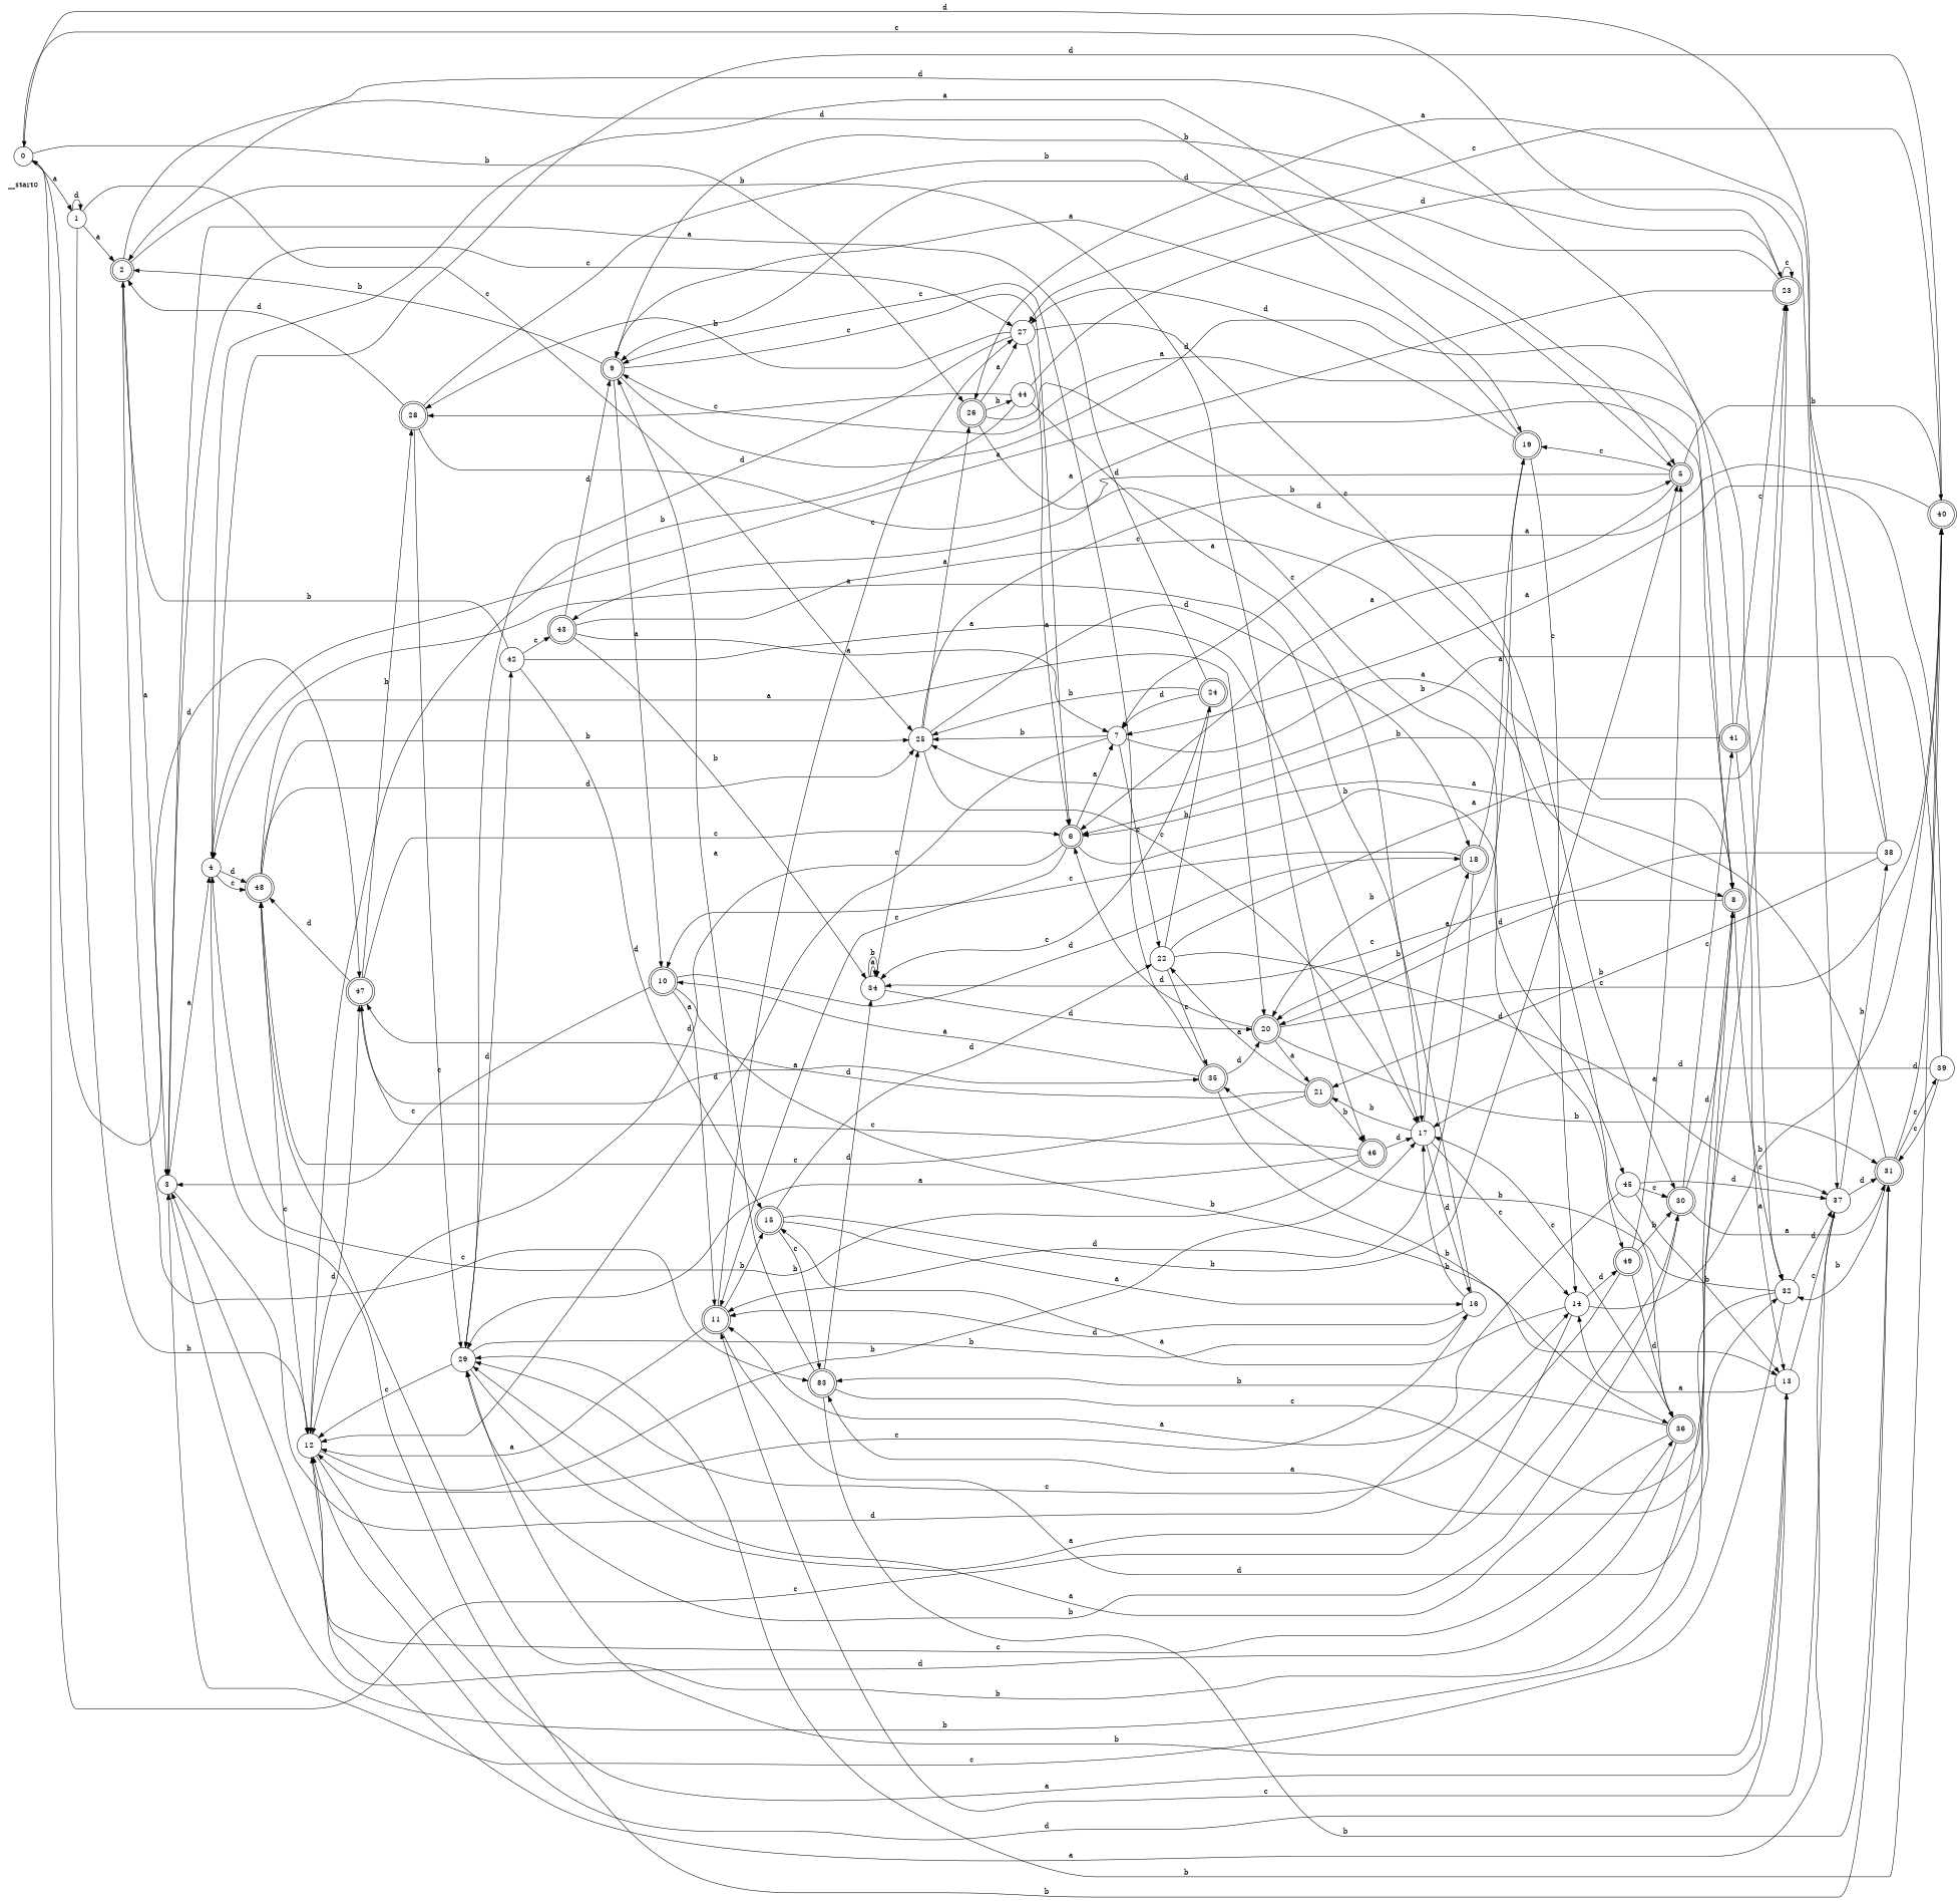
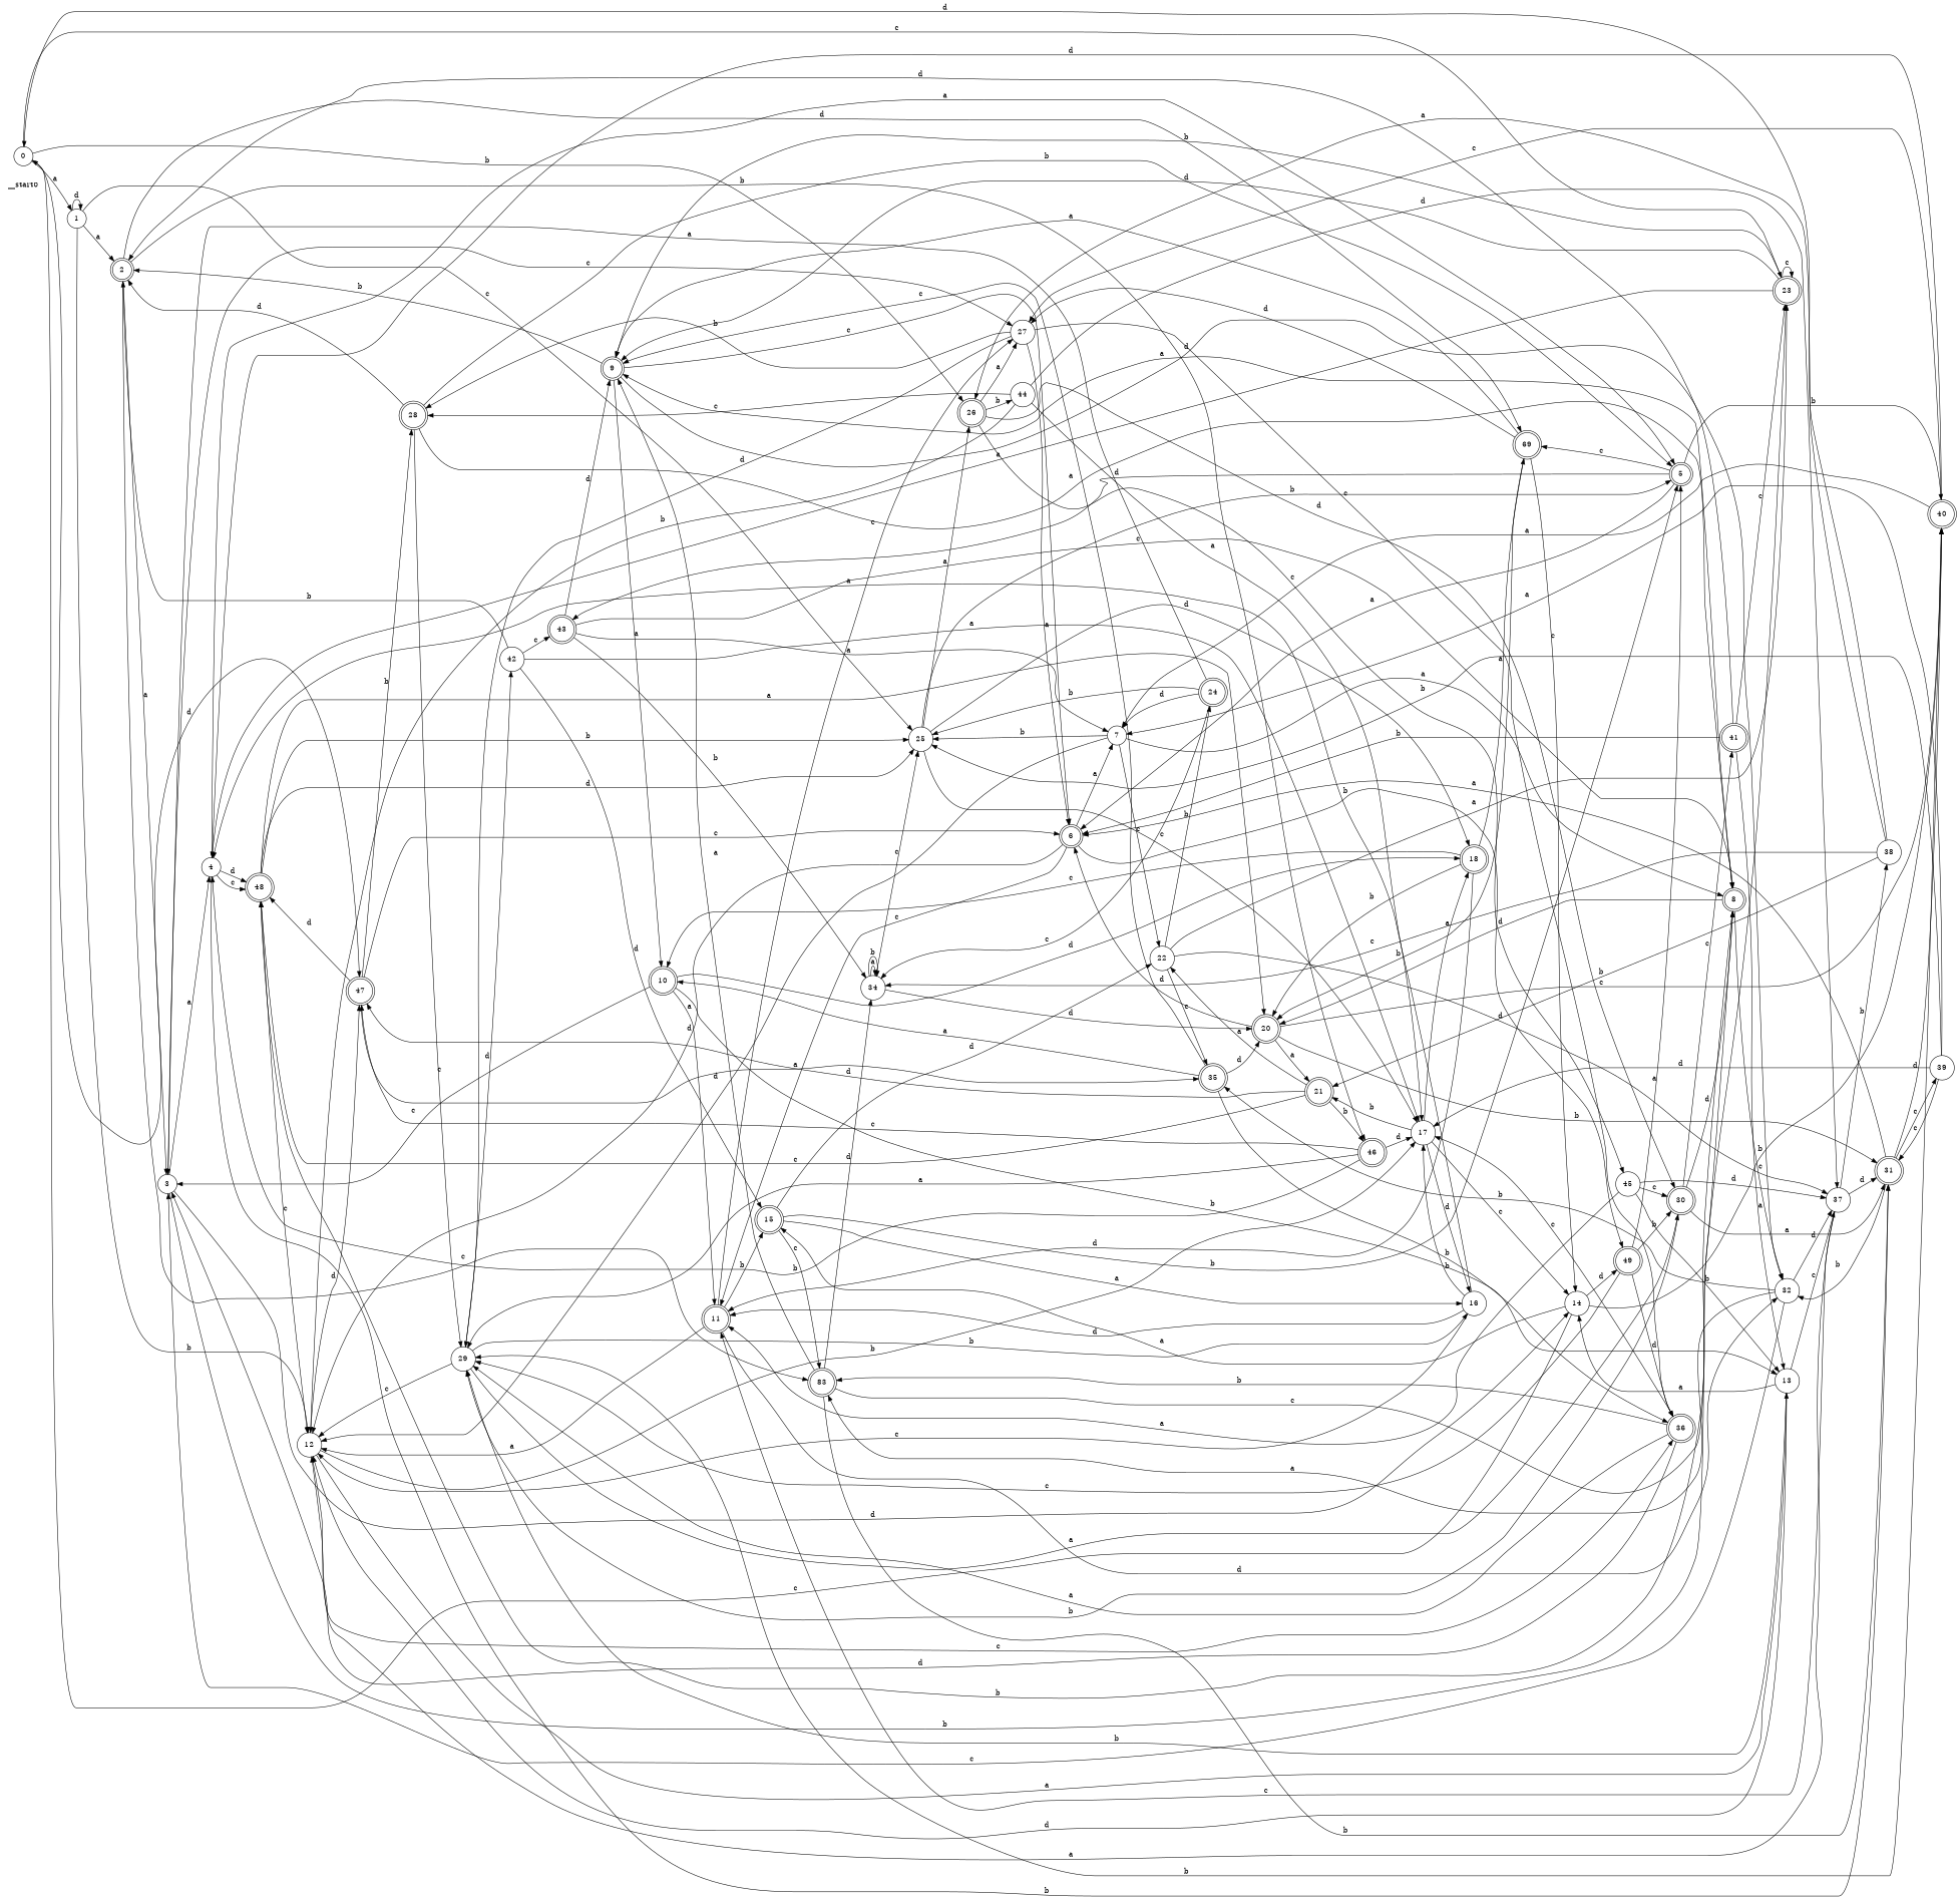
  digraph {
    rankdir=LR
    node [shape=doublecircle color=black fillcolor=white style="rounded,filled"]
    __start0 [shape=none color="" fillcolor="" style=""]
    n2 [label=0 shape=circle style=filled]
    n3 [label=1 shape=circle style=filled]
    n4 [label=23]
    n5 [label=26]
    n6 [label=47]
    n7 [label=2]
    n8 [label=12 shape=circle style=filled]
    n9 [label=25 shape=circle style=filled]
    n10 [label=4 shape=circle style=filled]
    n11 [label=9]
    n12 [label=27 shape=circle style=filled]
    n13 [label=30]
    n14 [label=44 shape=circle style=filled]
    n15 [label=45 shape=circle style=filled]
    n16 [label=48]
    n17 [label=6]
    n18 [label=35]
    n19 [label=28]
    n20 [label=3 shape=circle style=filled]
-   n21 [label=19]
+   n21 [label=69]
    n22 [label=83]
    n23 [label=46]
    n24 [label=13 shape=circle style=filled]
    n25 [label=17 shape=circle style=filled]
    n26 [label=36]
    n27 [label=5]
    n28 [label=18]
    n29 [label=8]
    n30 [label=14 shape=circle style=filled]
    n31 [label=20]
    n32 [label=31]
    n33 [label=34 shape=circle style=filled]
    n34 [label=29 shape=circle]
    n35 [label=32 shape=circle style=filled]
    n36 [label=40]
    n37 [label=49]
    n38 [label=15]
    n39 [label=43]
    n40 [label=39 shape=circle style=filled]
    n41 [label=7 shape=circle style=filled]
    n42 [label=11]
    n43 [label=22 shape=circle style=filled]
    n44 [label=37 shape=circle style=filled]
    n45 [label=24]
    n46 [label=10]
    n47 [label=21]
    n48 [label=16 shape=circle style=filled]
    n49 [label=42 shape=circle style=filled]
    n50 [label=38 shape=circle style=filled]
    n51 [label=41]
    n2 -> n3 [label=a]
    n2 -> n4 [label=c]
    n2 -> n5 [label=b]
    n2 -> n6 [label=d]
    n3 -> n3 [label=d]
    n3 -> n7 [label=a]
    n3 -> n8 [label=b]
    n3 -> n9 [label=c]
    n4 -> n4 [label=c]
    n4 -> n10 [label=a]
    n4 -> n11 [label=b]
    n4 -> n11 [label=d]
    n5 -> n12 [label=a]
    n5 -> n13 [label=d]
    n5 -> n14 [label=b]
    n5 -> n15 [label=c]
    n6 -> n16 [label=d]
    n6 -> n17 [label=c]
    n6 -> n18 [label=a]
    n6 -> n19 [label=b]
    n7 -> n20 [label=a]
    n7 -> n21 [label=d]
    n7 -> n22 [label=c]
    n7 -> n23 [label=b]
    n8 -> n6 [label=d]
    n8 -> n24 [label=a]
    n8 -> n25 [label=b]
    n8 -> n26 [label=c]
    n9 -> n5 [label=a]
    n9 -> n25 [label=c]
    n9 -> n27 [label=b]
    n9 -> n28 [label=d]
    n10 -> n16 [label=c]
    n10 -> n16 [label=d]
    n10 -> n27 [label=a]
    n10 -> n32 [label=b]
    n11 -> n7 [label=b]
    n11 -> n17 [label=c]
    n11 -> n35 [label=d]
    n11 -> n46 [label=a]
    n12 -> n17 [label=a]
    n12 -> n19 [label=b]
    n12 -> n26 [label=c]
    n12 -> n34 [label=d]
    n13 -> n29 [label=d]
    n13 -> n32 [label=a]
    n13 -> n34 [label=b]
    n13 -> n51 [label=c]
    n14 -> n8 [label=b]
    n14 -> n19 [label=c]
    n14 -> n25 [label=a]
    n14 -> n44 [label=d]
    n15 -> n13 [label=c]
    n15 -> n24 [label=b]
    n15 -> n42 [label=a]
    n15 -> n44 [label=d]
    n16 -> n8 [label=c]
    n16 -> n9 [label=b]
    n16 -> n9 [label=d]
    n16 -> n31 [label=a]
    n17 -> n8 [label=d]
    n17 -> n37 [label=b]
    n17 -> n41 [label=a]
    n17 -> n42 [label=c]
    n18 -> n11 [label=c]
    n18 -> n26 [label=b]
    n18 -> n31 [label=d]
    n18 -> n46 [label=a]
    n19 -> n7 [label=d]
    n19 -> n27 [label=b]
    n19 -> n29 [label=a]
    n19 -> n34 [label=c]
    n20 -> n10 [label=a]
    n20 -> n12 [label=c]
    n20 -> n29 [label=b]
    n20 -> n30 [label=d]
    n21 -> n11 [label=a]
    n21 -> n12 [label=d]
    n21 -> n30 [label=c]
    n21 -> n31 [label=b]
    n22 -> n4 [label=c]
    n22 -> n11 [label=a]
    n22 -> n32 [label=b]
    n22 -> n33 [label=d]
    n23 -> n6 [label=c]
    n23 -> n10 [label=b]
    n23 -> n25 [label=d]
    n23 -> n34 [label=a]
    n24 -> n8 [label=d]
    n24 -> n30 [label=a]
    n24 -> n34 [label=b]
    n24 -> n44 [label=c]
    n25 -> n28 [label=a]
    n25 -> n30 [label=c]
    n25 -> n47 [label=b]
    n25 -> n48 [label=d]
    n26 -> n20 [label=d]
    n26 -> n22 [label=b]
    n26 -> n25 [label=c]
    n26 -> n34 [label=a]
    n27 -> n17 [label=a]
    n27 -> n21 [label=c]
    n27 -> n36 [label=b]
    n27 -> n39 [label=d]
    n28 -> n21 [label=a]
    n28 -> n31 [label=b]
    n28 -> n42 [label=d]
    n28 -> n46 [label=c]
    n29 -> n11 [label=a]
    n29 -> n16 [label=b]
    n29 -> n31 [label=d]
    n29 -> n35 [label=c]
    n30 -> n2 [label=c]
    n30 -> n36 [label=b]
    n30 -> n37 [label=d]
    n30 -> n38 [label=a]
    n31 -> n17 [label=d]
    n31 -> n32 [label=b]
    n31 -> n36 [label=c]
    n31 -> n47 [label=a]
    n32 -> n17 [label=a]
    n32 -> n35 [label=b]
    n32 -> n36 [label=d]
    n32 -> n40 [label=c]
    n33 -> n9 [label=c]
    n33 -> n31 [label=d]
    n33 -> n33 [label=a]
    n33 -> n33 [label=b]
    n34 -> n8 [label=c]
    n34 -> n13 [label=a]
    n34 -> n48 [label=b]
    n34 -> n49 [label=d]
    n35 -> n18 [label=b]
    n35 -> n20 [label=c]
    n35 -> n22 [label=a]
    n35 -> n44 [label=d]
    n36 -> n10 [label=d]
    n36 -> n12 [label=c]
    n36 -> n34 [label=b]
    n36 -> n41 [label=a]
    n37 -> n13 [label=b]
    n37 -> n26 [label=d]
    n37 -> n27 [label=a]
    n37 -> n34 [label=c]
    n38 -> n22 [label=c]
    n38 -> n27 [label=b]
    n38 -> n43 [label=d]
    n38 -> n48 [label=a]
    n39 -> n11 [label=d]
    n39 -> n29 [label=c]
    n39 -> n33 [label=b]
    n39 -> n41 [label=a]
    n40 -> n9 [label=b]
    n40 -> n25 [label=d]
    n40 -> n32 [label=c]
    n40 -> n41 [label=a]
    n41 -> n8 [label=d]
    n41 -> n9 [label=b]
    n41 -> n29 [label=a]
    n41 -> n43 [label=c]
    n42 -> n8 [label=a]
    n42 -> n12 [label=c]
    n42 -> n35 [label=d]
    n42 -> n38 [label=b]
    n43 -> n4 [label=a]
    n43 -> n18 [label=c]
    n43 -> n44 [label=d]
    n43 -> n45 [label=b]
    n44 -> n8 [label=a]
    n44 -> n32 [label=d]
    n44 -> n42 [label=c]
    n44 -> n50 [label=b]
    n45 -> n9 [label=b]
    n45 -> n20 [label=a]
    n45 -> n33 [label=c]
    n45 -> n41 [label=d]
    n46 -> n20 [label=c]
    n46 -> n24 [label=b]
    n46 -> n28 [label=d]
    n46 -> n42 [label=a]
    n47 -> n6 [label=d]
    n47 -> n16 [label=c]
    n47 -> n23 [label=b]
    n47 -> n43 [label=a]
    n48 -> n8 [label=c]
    n48 -> n10 [label=a]
    n48 -> n25 [label=b]
    n48 -> n42 [label=d]
    n49 -> n7 [label=b]
    n49 -> n25 [label=a]
    n49 -> n38 [label=d]
    n49 -> n39 [label=c]
    n50 -> n2 [label=d]
    n50 -> n5 [label=a]
    n50 -> n33 [label=c]
    n50 -> n47 [label=b]
    n51 -> n4 [label=c]
    n51 -> n7 [label=d]
    n51 -> n17 [label=b]
    n51 -> n24 [label=a]
  }
